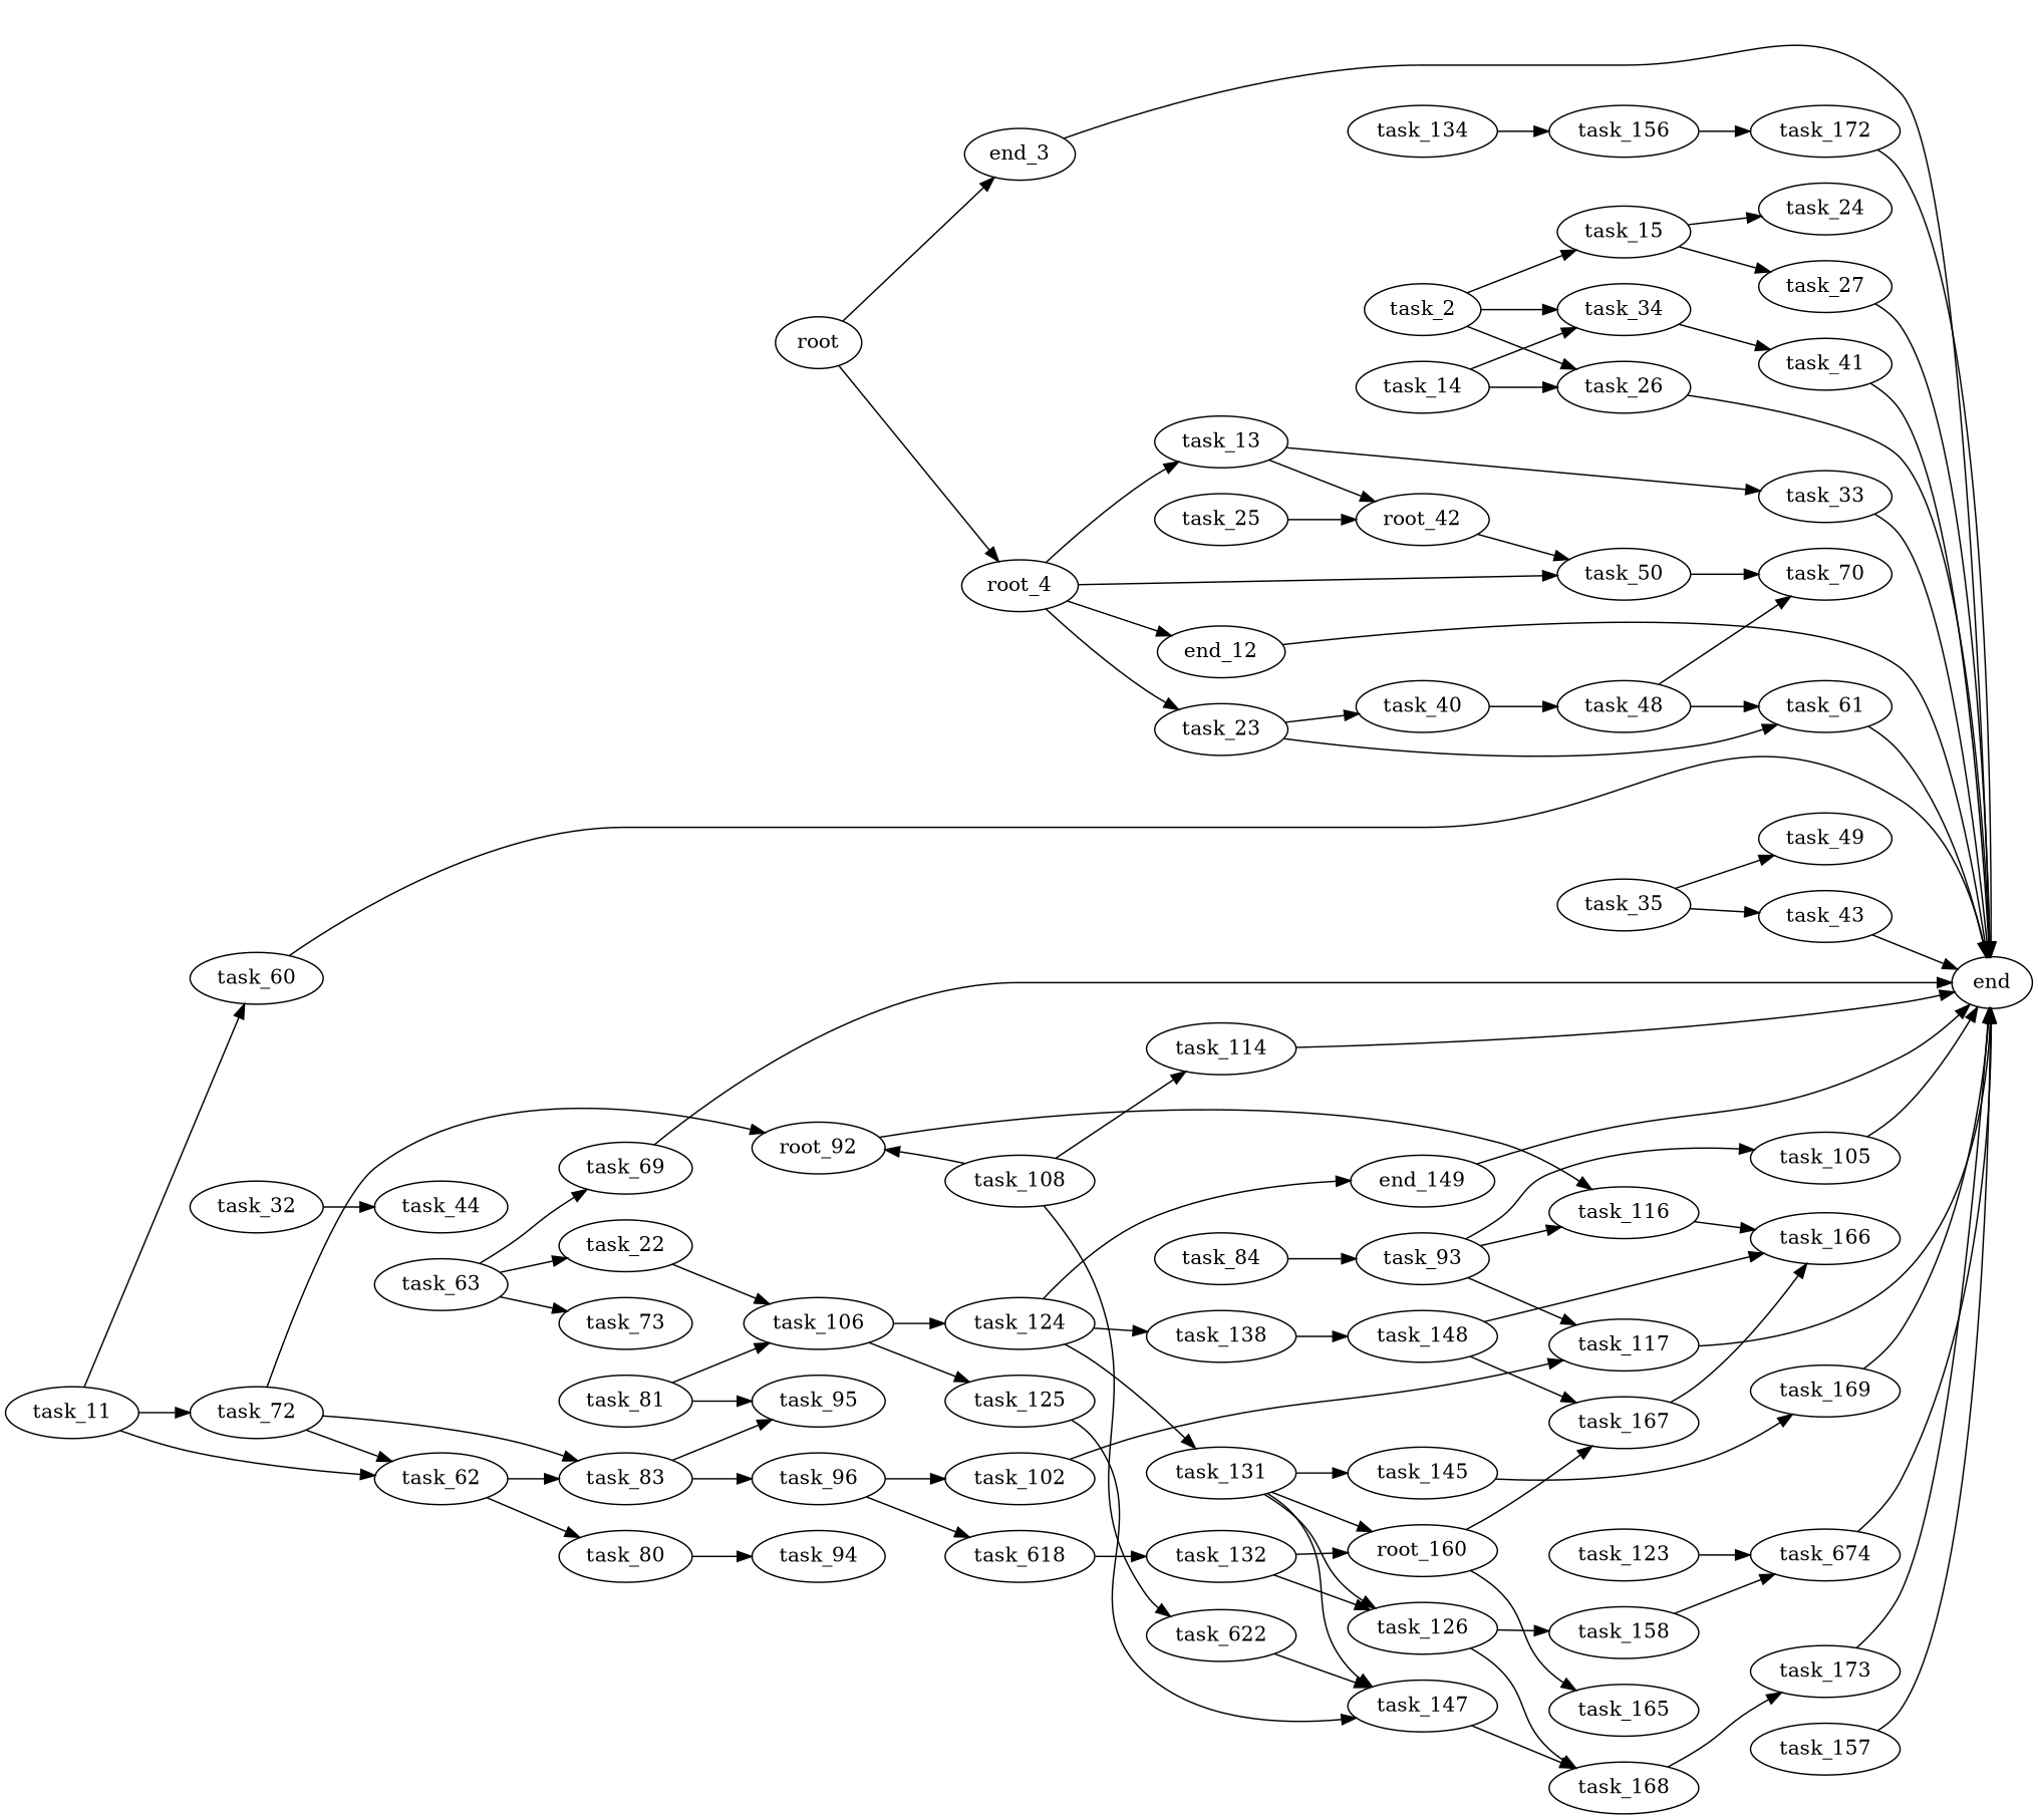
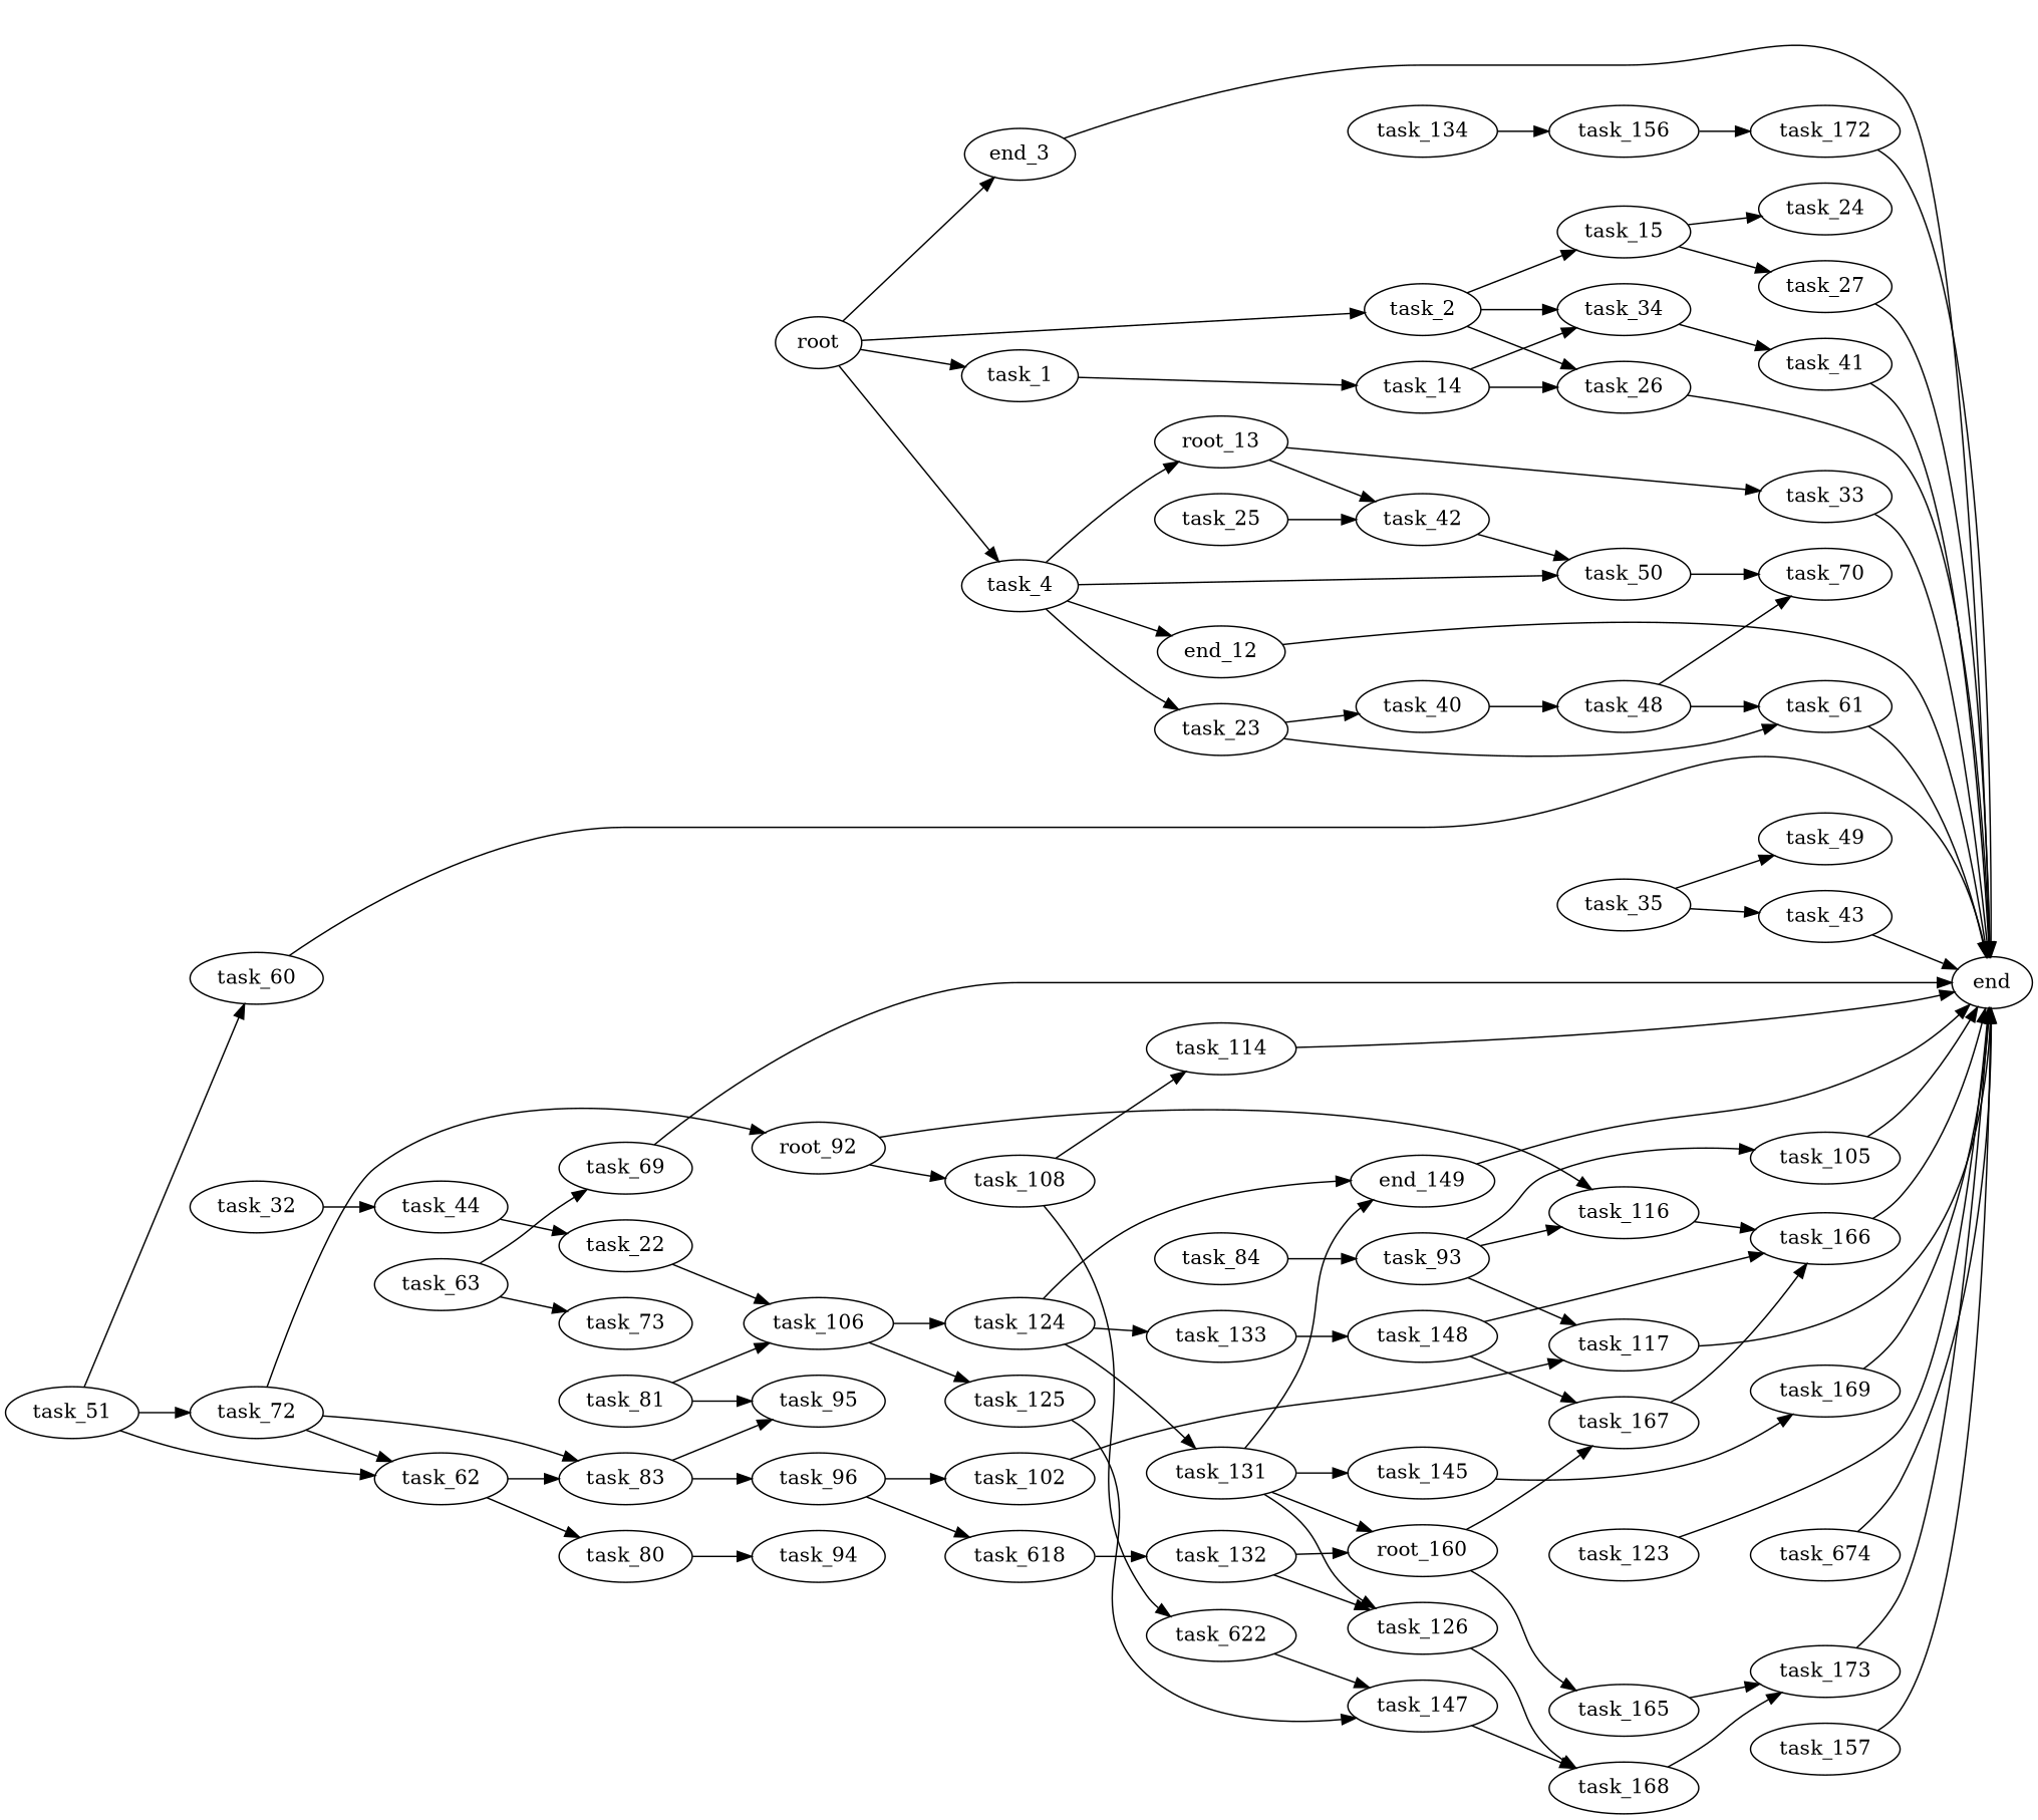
  digraph {
    rankdir=LR
    root
+   task_1
    task_2
    n4 [label=end_3]
-   task_4 [label=root_4]
+   task_4
    task_14
    task_15
    task_26
    task_34
    end
    n11 [label=end_12]
-   task_13
+   task_13 [label=root_13]
    task_23
    task_50
    task_24
    task_27
    task_33
-   task_42 [label=root_42]
+   task_42
    task_40
    task_61
    task_25
    task_41
    task_32
    task_44
    task_35
    task_43
    task_49
    task_48
    task_70
-   task_51 [label=task_11]
+   task_51
    task_60
    task_62
    task_72
    task_80
    task_83
    task_63
    task_69
    task_73
    n39 [label=task_22]
    n40 [label=root_92]
    task_81
    task_95
    task_106
    task_84
    task_93
    task_94
    task_96
    task_108
    task_116
    n50 [label=task_102]
    n51 [label=task_618]
    task_105
    task_117
    task_124
    task_125
    task_114
    n57 [label=task_622]
    task_166
    task_131
-   task_133 [label=task_138]
+   task_133
    n61 [label=end_149]
    task_147
    task_132
    task_123
    task_134
    task_156
    n67 [label=task_126]
    n68 [label=root_160]
    task_145
    task_148
    task_168
    task_172
-   task_158
    task_167
    task_165
    task_157
    task_173
    task_169
    n79 [label=task_674]
+   root -> task_1
+   root -> task_2
    root -> n4
    root -> task_4
+   task_1 -> task_14
    task_2 -> task_15
    task_2 -> task_26
    task_2 -> task_34
    n4 -> end
    task_4 -> n11
    task_4 -> task_13
    task_4 -> task_23
    task_4 -> task_50
    task_14 -> task_26
    task_14 -> task_34
    task_15 -> task_24
    task_15 -> task_27
    task_26 -> end
    task_34 -> task_41
    n11 -> end
    task_13 -> task_33
    task_13 -> task_42
    task_23 -> task_40
    task_23 -> task_61
    task_50 -> task_70
    task_27 -> end
    task_33 -> end
    task_42 -> task_50
    task_40 -> task_48
    task_61 -> end
    task_25 -> task_42
    task_41 -> end
    task_32 -> task_44
    task_35 -> task_43
    task_35 -> task_49
    task_43 -> end
    task_48 -> task_61
    task_48 -> task_70
    task_51 -> task_60
    task_51 -> task_62
    task_51 -> task_72
    task_60 -> end
    task_62 -> task_80
    task_62 -> task_83
    task_72 -> task_62
    task_72 -> task_83
    task_72 -> n40
    task_80 -> task_94
    task_83 -> task_95
    task_83 -> task_96
    task_63 -> task_69
    task_63 -> task_73
-   task_63 -> n39
+   task_44 -> n39
    task_69 -> end
    n39 -> task_106
-   task_108 -> n40
+   n40 -> task_108
    n40 -> task_116
    task_81 -> task_95
    task_81 -> task_106
    task_106 -> task_124
    task_106 -> task_125
    task_84 -> task_93
    task_93 -> task_116
    task_93 -> task_105
    task_93 -> task_117
    task_96 -> n50
    task_96 -> n51
    task_108 -> task_114
    task_108 -> n57
    task_116 -> task_166
    n50 -> task_117
    n51 -> task_132
    task_105 -> end
    task_117 -> end
    task_124 -> task_131
    task_124 -> task_133
    task_124 -> n61
    task_125 -> task_147
    task_114 -> end
    n57 -> task_147
-   task_131 -> task_147
+   task_166 -> end
+   task_131 -> n61
    task_131 -> n67
    task_131 -> n68
    task_131 -> task_145
    task_133 -> task_148
    n61 -> end
    task_147 -> task_168
    task_132 -> n67
    task_132 -> n68
-   task_123 -> n79
+   task_123 -> end
    task_134 -> task_156
    task_156 -> task_172
    n67 -> task_168
-   n67 -> task_158
    n68 -> task_167
    n68 -> task_165
    task_145 -> task_169
    task_148 -> task_166
    task_148 -> task_167
    task_168 -> task_173
    task_172 -> end
-   task_158 -> n79
    task_167 -> task_166
+   task_165 -> task_173
    task_157 -> end
    task_173 -> end
    task_169 -> end
    n79 -> end
  }
